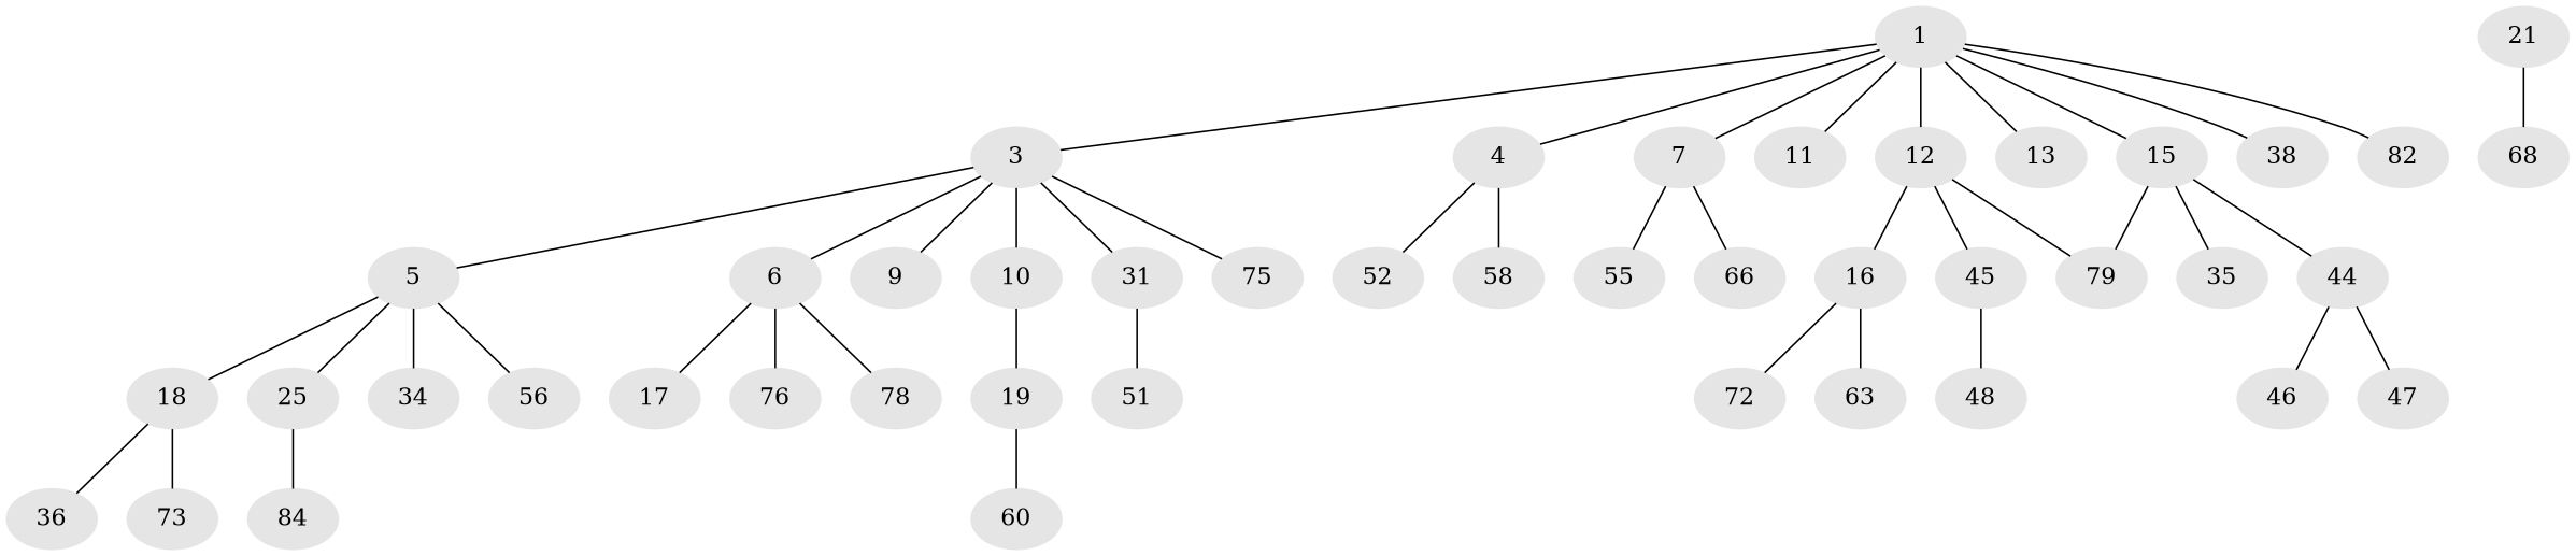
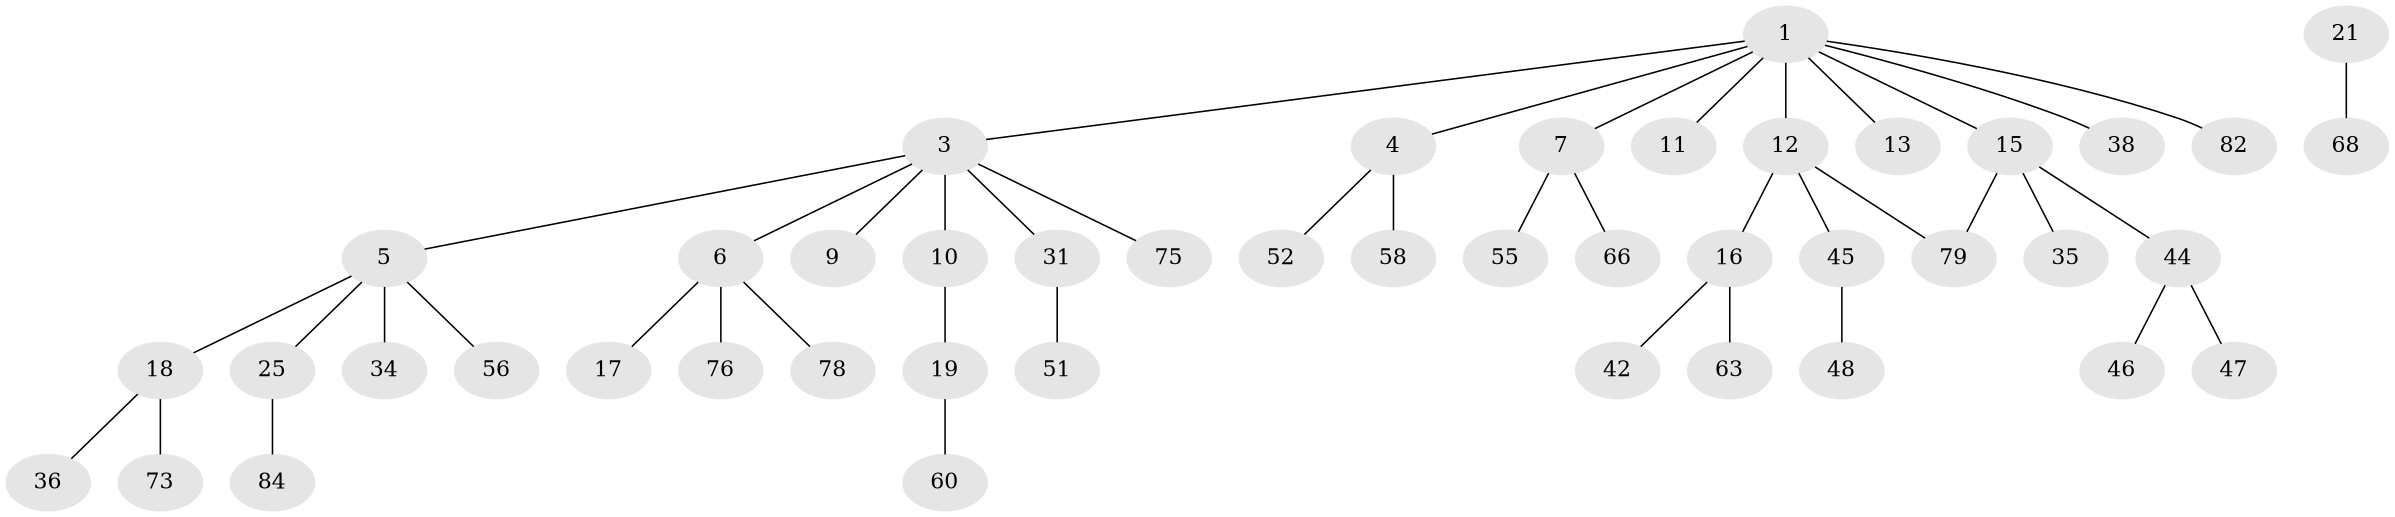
  graph {
    node [color=gray90 style=filled]
    1 [super="+2+29"]
    3
    4
    7 [super="+32"]
    11 [super="+90"]
    12 [super="+14"]
    13 [super="+81+23"]
    15 [super="+37+22"]
    38
    82
    5
    6 [super="+8"]
    9 [super="+40"]
    10
    31 [super="+50"]
    75
    52
    58
    55
    66
    16 [super="+30+67"]
    45 [super="+59+88+54"]
    79
    35 [super="+71+69"]
    44
    18 [super="+49"]
    25 [super="+28+72+87+26"]
    34
    56
    17 [super="+74+77"]
    76
    78
    19 [super="+80+24"]
    51
    36
    73
    84
    60 [super="+65"]
-   42 [label=72]
+   42
    63
    48
    21 [super="+53"]
    68
    46
    47 [super="+57"]
    1 -- 3
    1 -- 4
    1 -- 7
    1 -- 11
    1 -- 12
    1 -- 13
    1 -- 15
    1 -- 38
    1 -- 82
    3 -- 5
    3 -- 6
    3 -- 9
    3 -- 10
    3 -- 31
    3 -- 75
    4 -- 52
    4 -- 58
    7 -- 55
    7 -- 66
    12 -- 16
    12 -- 45
    12 -- 79
    15 -- 79
    15 -- 35
    15 -- 44
    5 -- 18
    5 -- 25
    5 -- 34
    5 -- 56
    6 -- 17
    6 -- 76
    6 -- 78
    10 -- 19
    31 -- 51
    16 -- 42
    16 -- 63
    45 -- 48
    44 -- 46
    44 -- 47
    18 -- 36
    18 -- 73
    25 -- 84
    19 -- 60
    21 -- 68
  }
